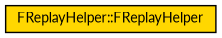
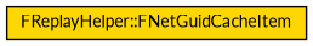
  digraph {
    rankdir=LR
    fontname=Lato
-   n1 [color=black fillcolor=gold fontname=Lato fontsize=10 height=0.2 label="FReplayHelper::FReplayHelper" shape=box style=filled width=0.4]
+   n1 [color=black fillcolor=gold fontname=Lato fontsize=10 height=0.2 label="FReplayHelper::FNetGuidCacheItem" shape=box style=filled width=0.4]
  }
